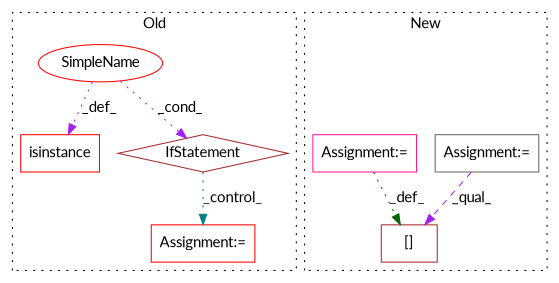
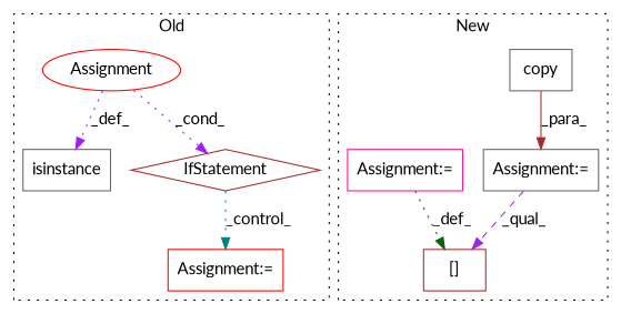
  digraph {
    fontname=Lato
    node [a=7 color=red fontname=Lato l=1 shape=box]
    edge [color=purple fontname=Lato style=dotted]
-   n1 [a=32 l="11,1" label=isinstance s="1214,1245"]
+   n1 [a=32 color=gray40 l="11,1" label=isinstance s="1214,1245"]
    n2 [a=25 color=brown l="4,2" label=IfStatement s="1178,1246" shape=diamond]
    n3 [label="Assignment:=" s=1263]
-   n4 [a=42 label=SimpleName shape=ellipse l=""]
+   n4 [a=42 label=Assignment shape=ellipse l=""]
+   n5 [a=32 color=gray40 l="5,1" label=copy s="1355,1380"]
    n6 [color=gray40 label="Assignment:=" s=1349]
    n7 [a=2 color=brown l="7,1" label="[]" s="1389,1407"]
    n8 [color=deeppink label="Assignment:=" s=1408]
    subgraph cluster_1 {
      label=Old
      style=dotted
      n1
      n2
      n3
      n4
    }
    subgraph cluster_2 {
      label=New
      style=dotted
+     n5
      n6
      n7
      n8
    }
    n2 -> n3 [color=teal label=_control_]
    n4 -> n1 [label=_def_]
    n4 -> n2 [label=_cond_]
+   n5 -> n6 [color=brown label=_para_ style=solid]
    n6 -> n7 [label=_qual_ style=dashed]
    n8 -> n7 [color=darkgreen label=_def_]
  }
